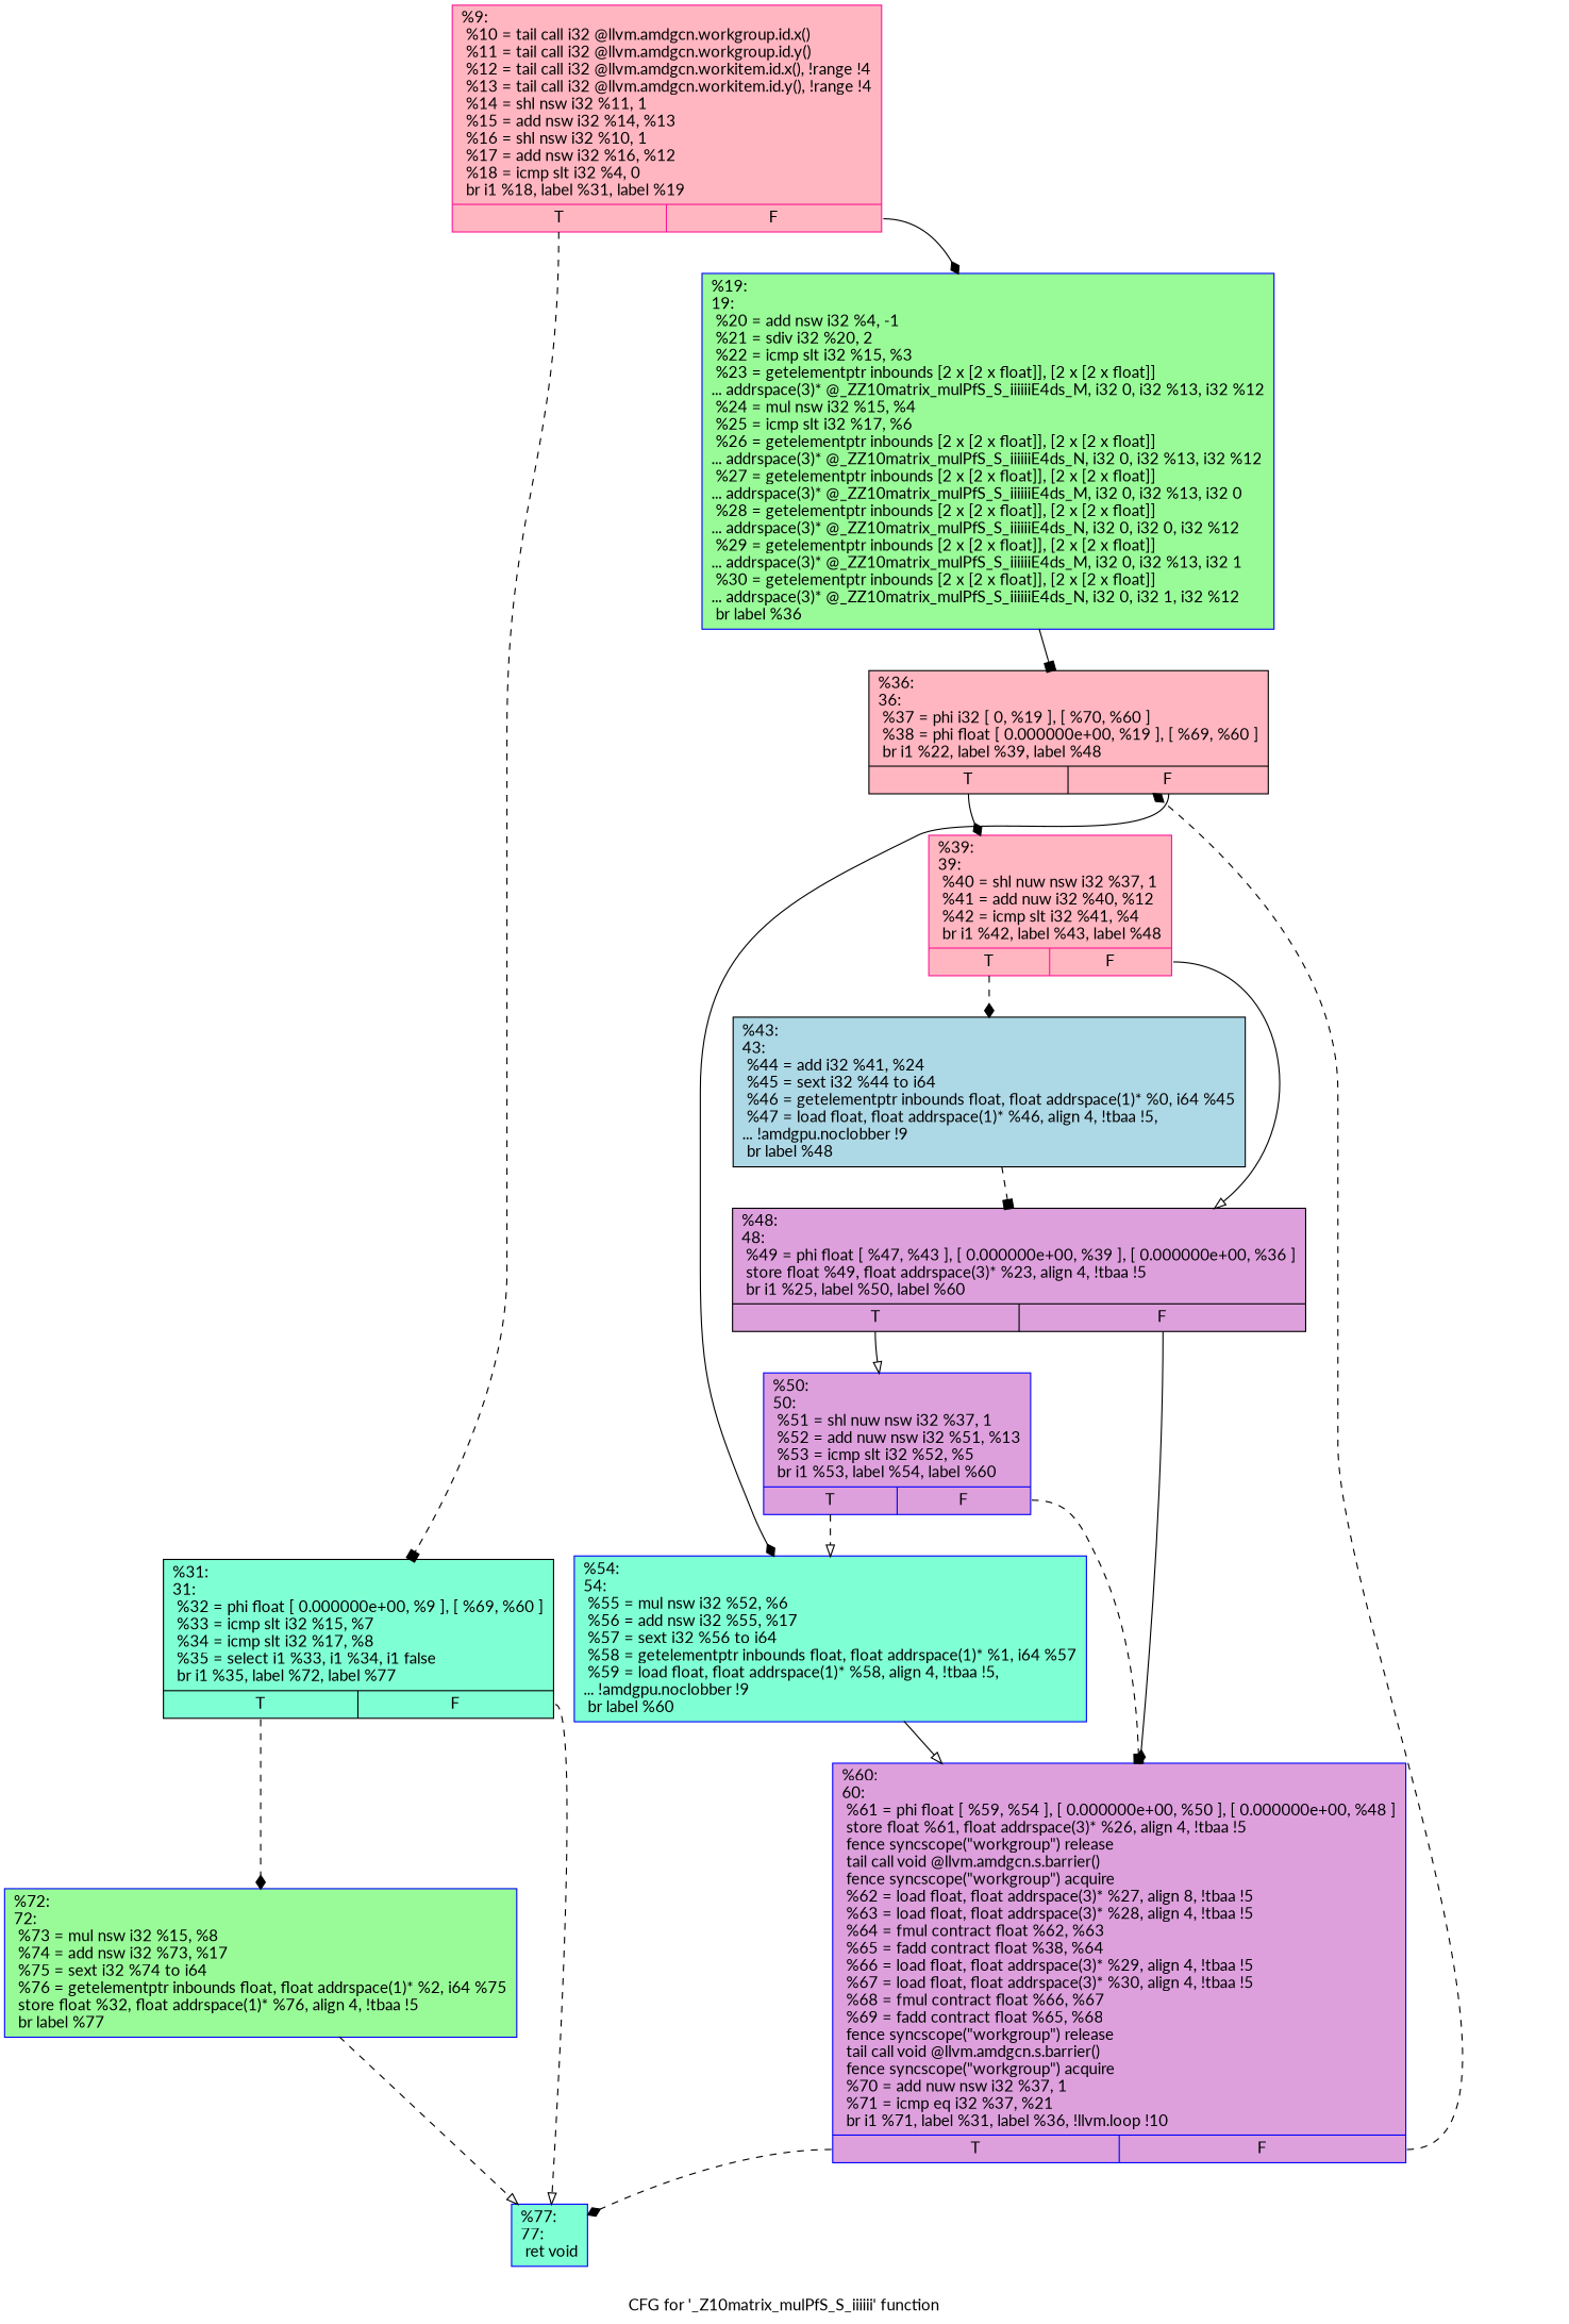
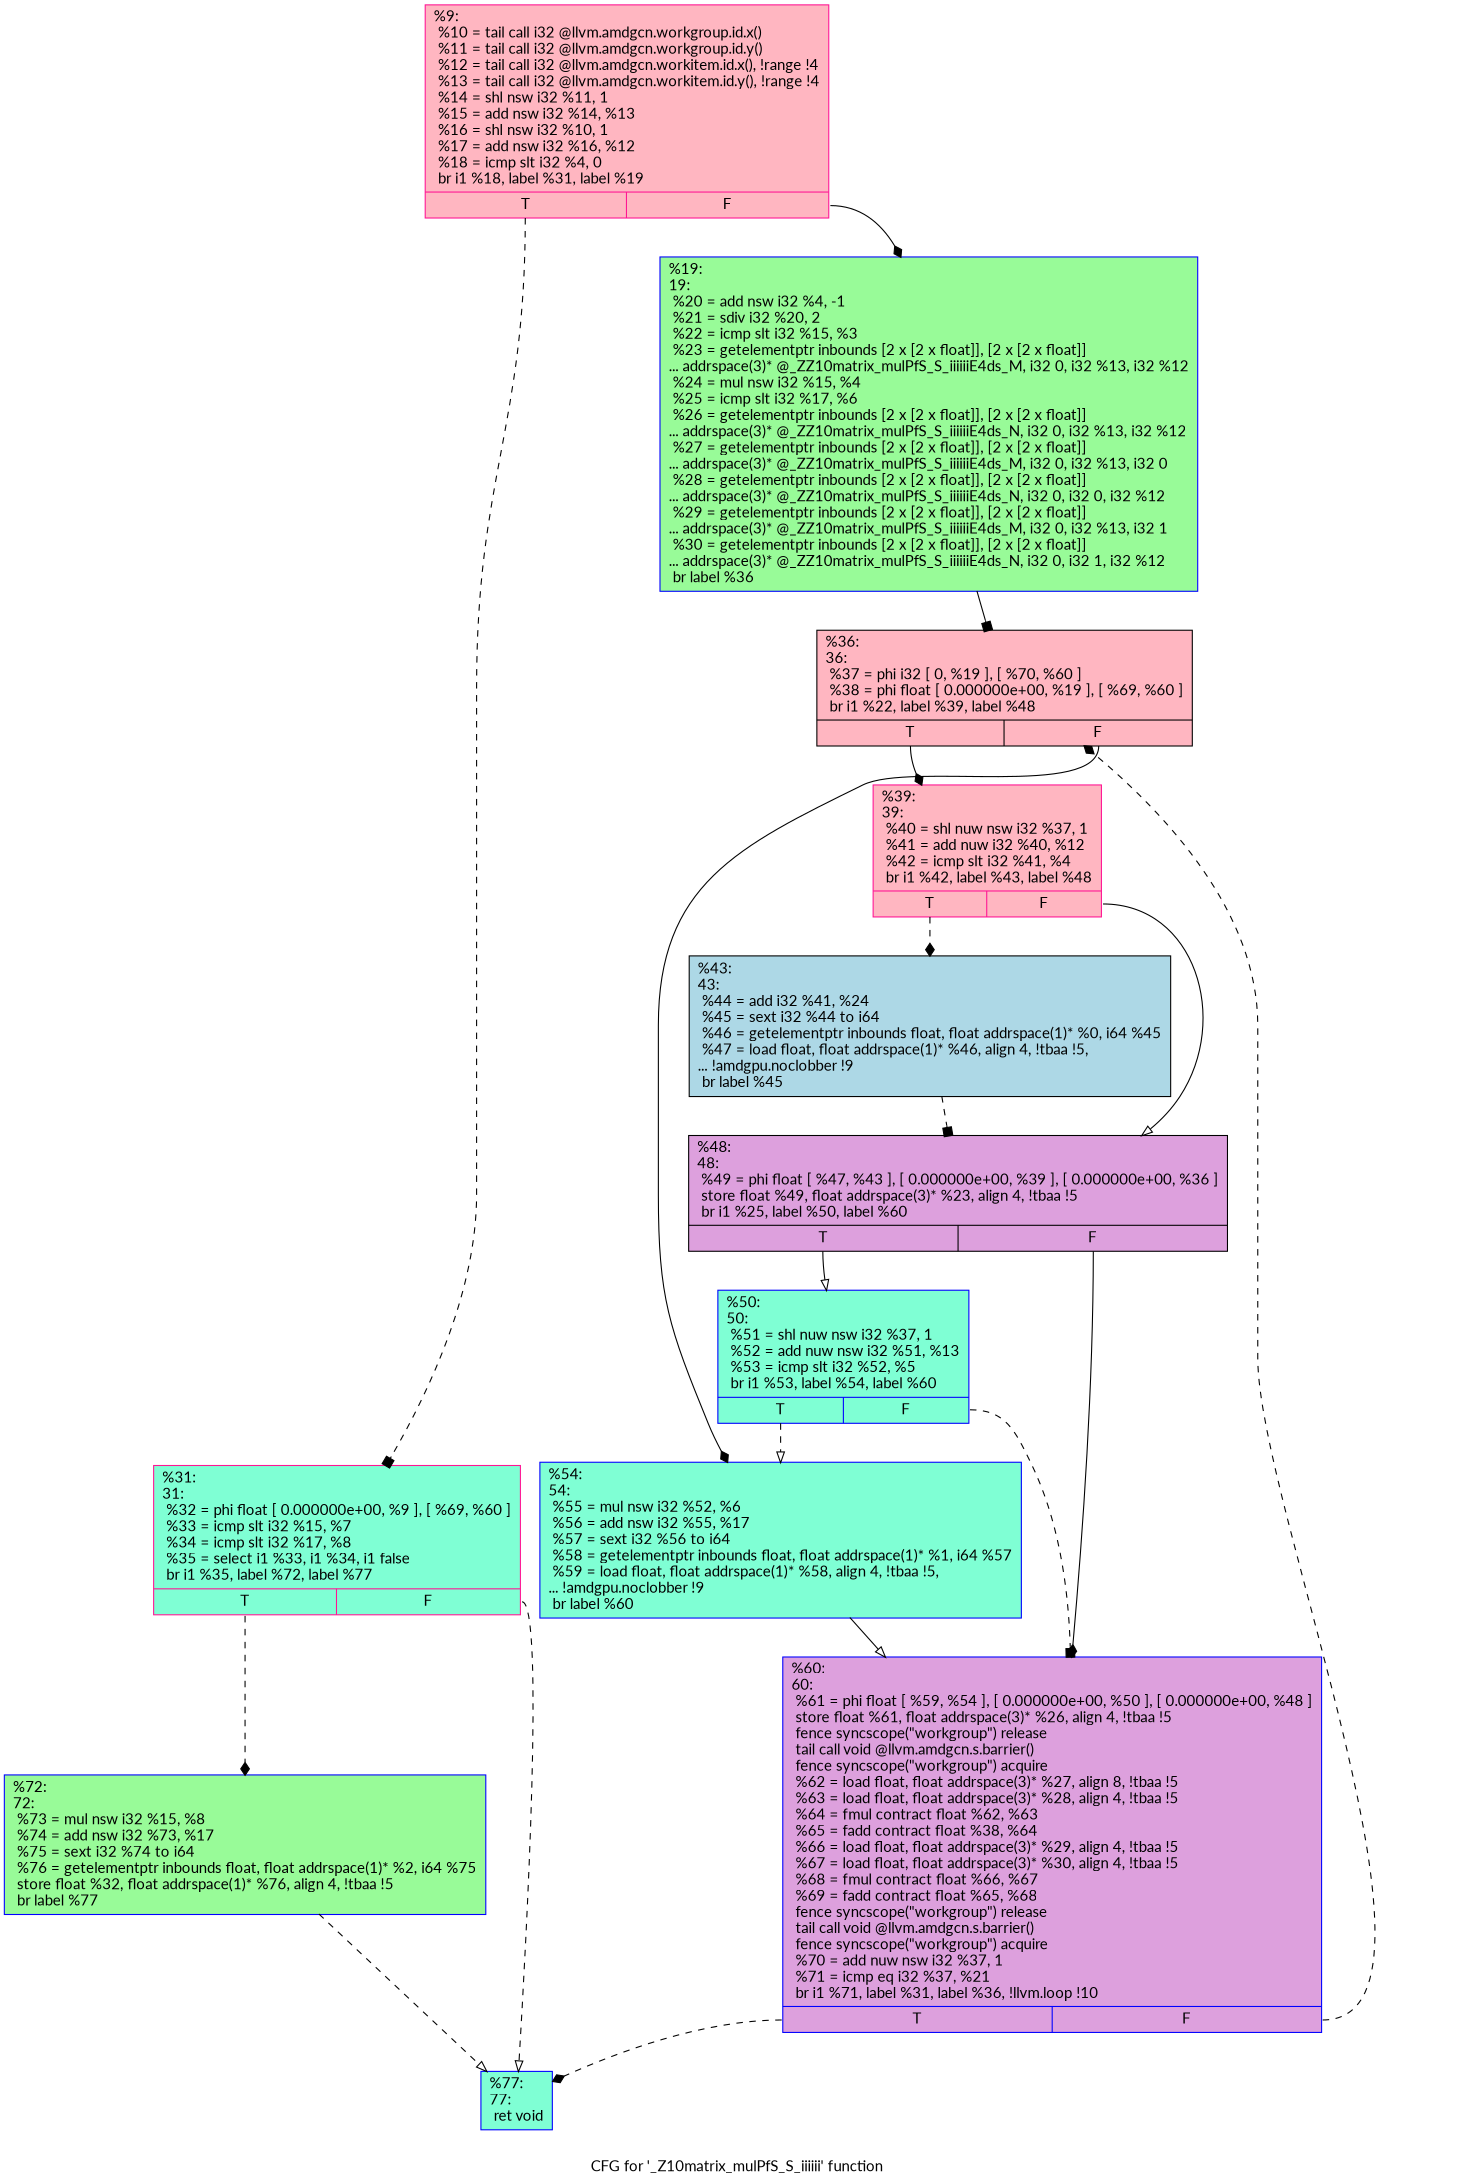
  digraph {
    fontname=Lato
    label="CFG for '_Z10matrix_mulPfS_S_iiiiii' function"
    node [color=blue fillcolor=lightpink fontname=Lato shape=record style=filled]
    edge [arrowhead=diamond fontname=Lato style=dashed tailport=s0]
    n1 [color=deeppink label="{%9:\l  %10 = tail call i32 @llvm.amdgcn.workgroup.id.x()\l  %11 = tail call i32 @llvm.amdgcn.workgroup.id.y()\l  %12 = tail call i32 @llvm.amdgcn.workitem.id.x(), !range !4\l  %13 = tail call i32 @llvm.amdgcn.workitem.id.y(), !range !4\l  %14 = shl nsw i32 %11, 1\l  %15 = add nsw i32 %14, %13\l  %16 = shl nsw i32 %10, 1\l  %17 = add nsw i32 %16, %12\l  %18 = icmp slt i32 %4, 0\l  br i1 %18, label %31, label %19\l|{<s0>T|<s1>F}}"]
-   n2 [color=black fillcolor=aquamarine label="{%31:\l31:                                               \l  %32 = phi float [ 0.000000e+00, %9 ], [ %69, %60 ]\l  %33 = icmp slt i32 %15, %7\l  %34 = icmp slt i32 %17, %8\l  %35 = select i1 %33, i1 %34, i1 false\l  br i1 %35, label %72, label %77\l|{<s0>T|<s1>F}}"]
+   n2 [color=deeppink fillcolor=aquamarine label="{%31:\l31:                                               \l  %32 = phi float [ 0.000000e+00, %9 ], [ %69, %60 ]\l  %33 = icmp slt i32 %15, %7\l  %34 = icmp slt i32 %17, %8\l  %35 = select i1 %33, i1 %34, i1 false\l  br i1 %35, label %72, label %77\l|{<s0>T|<s1>F}}"]
    n3 [fillcolor=palegreen label="{%19:\l19:                                               \l  %20 = add nsw i32 %4, -1\l  %21 = sdiv i32 %20, 2\l  %22 = icmp slt i32 %15, %3\l  %23 = getelementptr inbounds [2 x [2 x float]], [2 x [2 x float]]\l... addrspace(3)* @_ZZ10matrix_mulPfS_S_iiiiiiE4ds_M, i32 0, i32 %13, i32 %12\l  %24 = mul nsw i32 %15, %4\l  %25 = icmp slt i32 %17, %6\l  %26 = getelementptr inbounds [2 x [2 x float]], [2 x [2 x float]]\l... addrspace(3)* @_ZZ10matrix_mulPfS_S_iiiiiiE4ds_N, i32 0, i32 %13, i32 %12\l  %27 = getelementptr inbounds [2 x [2 x float]], [2 x [2 x float]]\l... addrspace(3)* @_ZZ10matrix_mulPfS_S_iiiiiiE4ds_M, i32 0, i32 %13, i32 0\l  %28 = getelementptr inbounds [2 x [2 x float]], [2 x [2 x float]]\l... addrspace(3)* @_ZZ10matrix_mulPfS_S_iiiiiiE4ds_N, i32 0, i32 0, i32 %12\l  %29 = getelementptr inbounds [2 x [2 x float]], [2 x [2 x float]]\l... addrspace(3)* @_ZZ10matrix_mulPfS_S_iiiiiiE4ds_M, i32 0, i32 %13, i32 1\l  %30 = getelementptr inbounds [2 x [2 x float]], [2 x [2 x float]]\l... addrspace(3)* @_ZZ10matrix_mulPfS_S_iiiiiiE4ds_N, i32 0, i32 1, i32 %12\l  br label %36\l}"]
    n4 [fillcolor=palegreen label="{%72:\l72:                                               \l  %73 = mul nsw i32 %15, %8\l  %74 = add nsw i32 %73, %17\l  %75 = sext i32 %74 to i64\l  %76 = getelementptr inbounds float, float addrspace(1)* %2, i64 %75\l  store float %32, float addrspace(1)* %76, align 4, !tbaa !5\l  br label %77\l}"]
    n5 [fillcolor=aquamarine label="{%77:\l77:                                               \l  ret void\l}"]
    n6 [color=black label="{%36:\l36:                                               \l  %37 = phi i32 [ 0, %19 ], [ %70, %60 ]\l  %38 = phi float [ 0.000000e+00, %19 ], [ %69, %60 ]\l  br i1 %22, label %39, label %48\l|{<s0>T|<s1>F}}"]
    n7 [color=deeppink label="{%39:\l39:                                               \l  %40 = shl nuw nsw i32 %37, 1\l  %41 = add nuw i32 %40, %12\l  %42 = icmp slt i32 %41, %4\l  br i1 %42, label %43, label %48\l|{<s0>T|<s1>F}}"]
    n8 [fillcolor=aquamarine label="{%54:\l54:                                               \l  %55 = mul nsw i32 %52, %6\l  %56 = add nsw i32 %55, %17\l  %57 = sext i32 %56 to i64\l  %58 = getelementptr inbounds float, float addrspace(1)* %1, i64 %57\l  %59 = load float, float addrspace(1)* %58, align 4, !tbaa !5,\l... !amdgpu.noclobber !9\l  br label %60\l}"]
    n9 [color=black fillcolor=plum label="{%48:\l48:                                               \l  %49 = phi float [ %47, %43 ], [ 0.000000e+00, %39 ], [ 0.000000e+00, %36 ]\l  store float %49, float addrspace(3)* %23, align 4, !tbaa !5\l  br i1 %25, label %50, label %60\l|{<s0>T|<s1>F}}"]
-   n10 [color=black fillcolor=lightblue label="{%43:\l43:                                               \l  %44 = add i32 %41, %24\l  %45 = sext i32 %44 to i64\l  %46 = getelementptr inbounds float, float addrspace(1)* %0, i64 %45\l  %47 = load float, float addrspace(1)* %46, align 4, !tbaa !5,\l... !amdgpu.noclobber !9\l  br label %48\l}"]
-   n11 [fillcolor=plum label="{%50:\l50:                                               \l  %51 = shl nuw nsw i32 %37, 1\l  %52 = add nuw nsw i32 %51, %13\l  %53 = icmp slt i32 %52, %5\l  br i1 %53, label %54, label %60\l|{<s0>T|<s1>F}}"]
+   n10 [color=black fillcolor=lightblue label="{%43:\l43:                                               \l  %44 = add i32 %41, %24\l  %45 = sext i32 %44 to i64\l  %46 = getelementptr inbounds float, float addrspace(1)* %0, i64 %45\l  %47 = load float, float addrspace(1)* %46, align 4, !tbaa !5,\l... !amdgpu.noclobber !9\l  br label %45\l}"]
+   n11 [fillcolor=aquamarine label="{%50:\l50:                                               \l  %51 = shl nuw nsw i32 %37, 1\l  %52 = add nuw nsw i32 %51, %13\l  %53 = icmp slt i32 %52, %5\l  br i1 %53, label %54, label %60\l|{<s0>T|<s1>F}}"]
    n12 [fillcolor=plum label="{%60:\l60:                                               \l  %61 = phi float [ %59, %54 ], [ 0.000000e+00, %50 ], [ 0.000000e+00, %48 ]\l  store float %61, float addrspace(3)* %26, align 4, !tbaa !5\l  fence syncscope(\"workgroup\") release\l  tail call void @llvm.amdgcn.s.barrier()\l  fence syncscope(\"workgroup\") acquire\l  %62 = load float, float addrspace(3)* %27, align 8, !tbaa !5\l  %63 = load float, float addrspace(3)* %28, align 4, !tbaa !5\l  %64 = fmul contract float %62, %63\l  %65 = fadd contract float %38, %64\l  %66 = load float, float addrspace(3)* %29, align 4, !tbaa !5\l  %67 = load float, float addrspace(3)* %30, align 4, !tbaa !5\l  %68 = fmul contract float %66, %67\l  %69 = fadd contract float %65, %68\l  fence syncscope(\"workgroup\") release\l  tail call void @llvm.amdgcn.s.barrier()\l  fence syncscope(\"workgroup\") acquire\l  %70 = add nuw nsw i32 %37, 1\l  %71 = icmp eq i32 %37, %21\l  br i1 %71, label %31, label %36, !llvm.loop !10\l|{<s0>T|<s1>F}}"]
    n1 -> n2 [arrowhead=box]
    n1 -> n3 [style=solid tailport=s1]
    n2 -> n4
    n2 -> n5 [arrowhead=onormal tailport=s1]
    n3 -> n6 [arrowhead=box style=solid]
    n4 -> n5 [arrowhead=onormal]
    n6 -> n7 [style=solid]
    n6 -> n8 [style=solid tailport=s1]
    n7 -> n9 [arrowhead=onormal style=solid tailport=s1]
    n7 -> n10
    n8 -> n12 [arrowhead=onormal style=solid]
    n9 -> n11 [arrowhead=onormal style=solid]
    n9 -> n12 [style=solid tailport=s1]
    n10 -> n9 [arrowhead=box]
    n11 -> n8 [arrowhead=onormal]
    n11 -> n12 [arrowhead=box tailport=s1]
    n12 -> n5
    n12 -> n6 [tailport=s1]
  }
